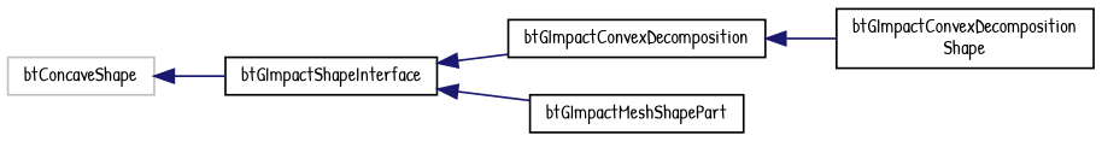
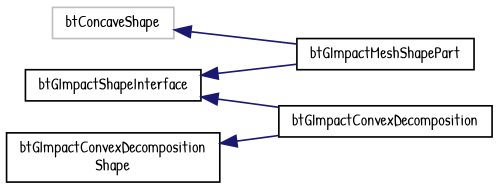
  digraph {
    fontname="Patrick Hand"
    rankdir=LR
    node [color=black fillcolor=white fontname="Patrick Hand" fontsize=10 shape=record style=filled]
    edge [color=midnightblue dir=back fontname="Patrick Hand" fontsize=10 labelfontname=Helvetica labelfontsize=10 style=solid]
    n1 [color=grey75 height=0.2 label=btConcaveShape width=0.4]
    n2 [height=0.2 label=btGImpactShapeInterface width=0.4]
    n3 [height=0.2 label=btGImpactConvexDecomposition width=0.4]
    n4 [height=0.2 label=btGImpactMeshShapePart width=0.4]
    n5 [height=0.2 label="btGImpactConvexDecomposition\lShape" width=0.4]
-   n1 -> n2
+   n1 -> n4
    n2 -> n3
    n2 -> n4
-   n3 -> n5
+   n5 -> n3
  }
